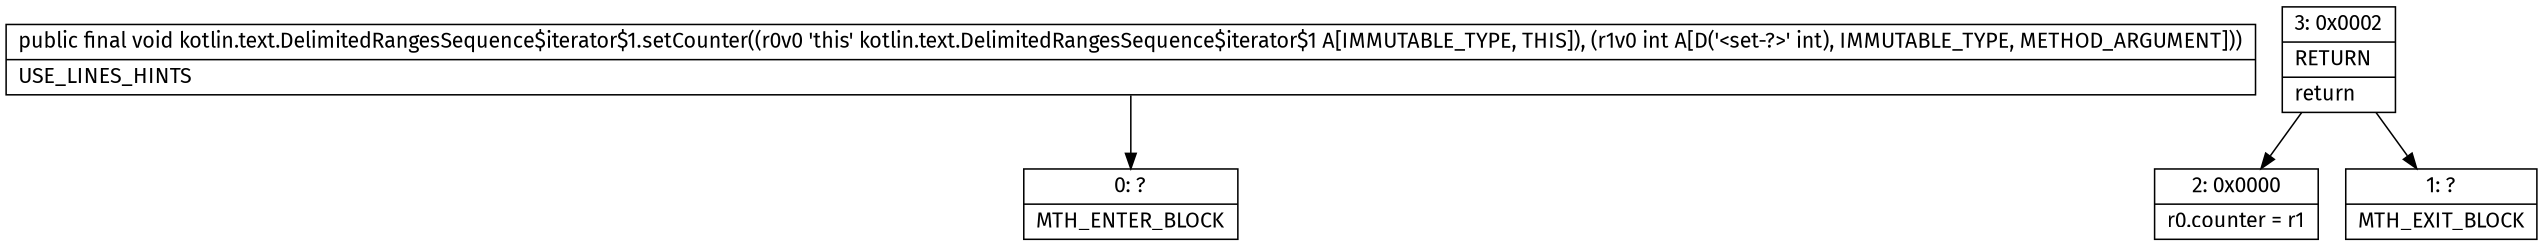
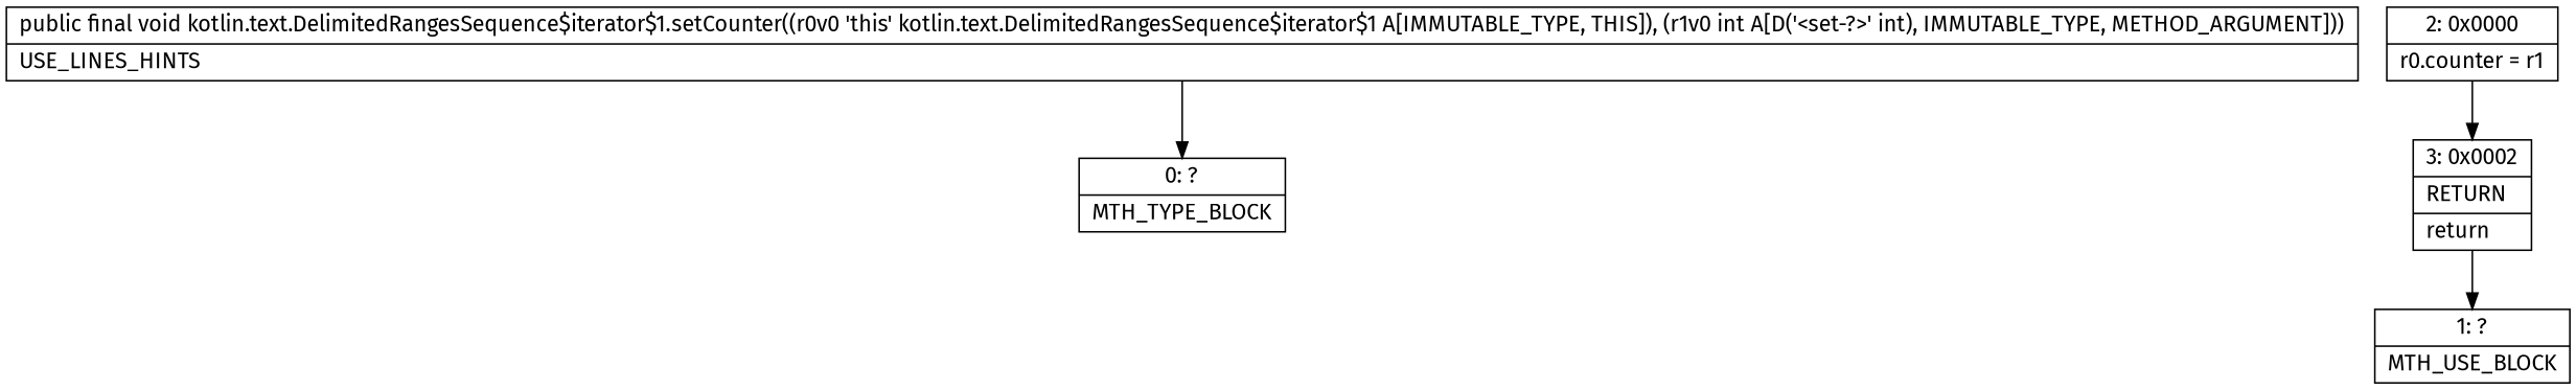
  digraph {
    fontname="Fira Sans"
    node [fontname="Fira Sans" shape=record]
    edge [fontname="Fira Sans"]
-   n1 [label="{0\:\ ?|MTH_ENTER_BLOCK\l}"]
+   n1 [label="{0\:\ ?|MTH_TYPE_BLOCK\l}"]
    n2 [label="{2\:\ 0x0000|r0.counter = r1\l}"]
    n3 [label="{3\:\ 0x0002|RETURN\l|return\l}"]
-   n4 [label="{1\:\ ?|MTH_EXIT_BLOCK\l}"]
+   n4 [label="{1\:\ ?|MTH_USE_BLOCK\l}"]
    n5 [label="{public final void kotlin.text.DelimitedRangesSequence$iterator$1.setCounter((r0v0 'this' kotlin.text.DelimitedRangesSequence$iterator$1 A[IMMUTABLE_TYPE, THIS]), (r1v0 int A[D('\<set\-?\>' int), IMMUTABLE_TYPE, METHOD_ARGUMENT]))  | USE_LINES_HINTS\l}"]
-   n3 -> n2
+   n2 -> n3
    n3 -> n4
    n5 -> n1
  }
